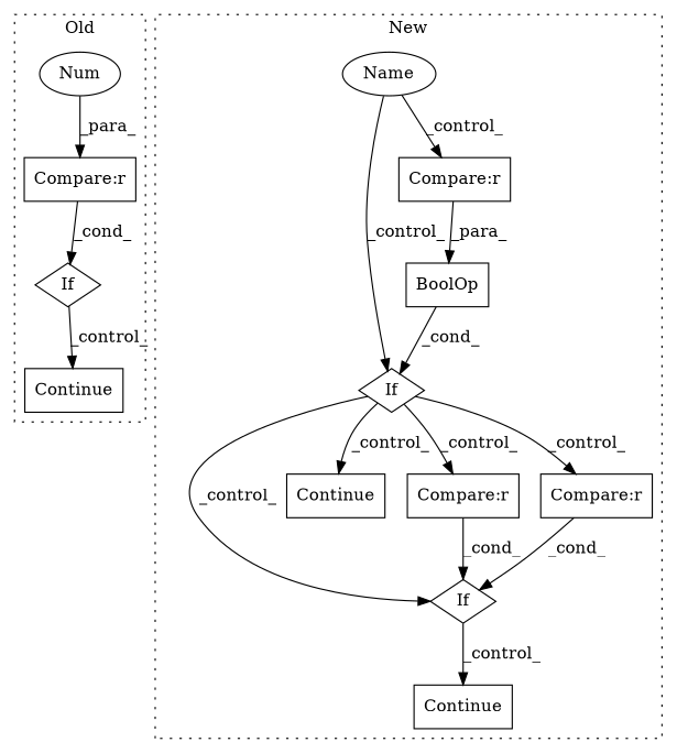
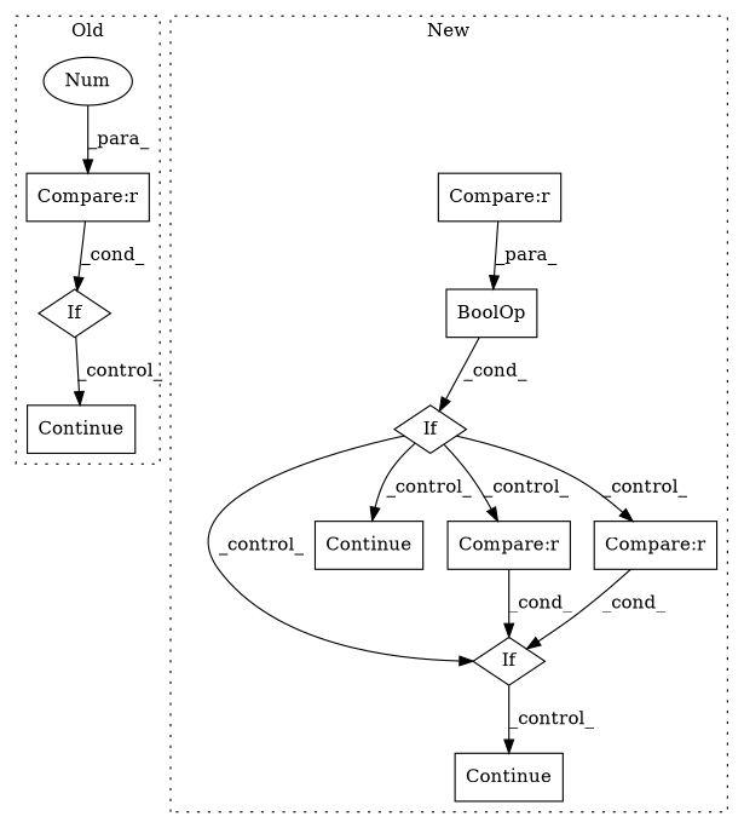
  digraph {
    node [a=40 l=8 shape=box]
    n1 [a=43 label=Continue s=2191]
    n2 [a=96 l=3 label=If s=2143 shape=diamond]
    n3 [l=11 label="Compare:r" s=2146]
    n4 [a=76 l=1 label=Num s=2156 shape=ellipse]
    n5 [a=72 l=119 label=BoolOp s=2510]
    n6 [a=96 l=3 label=If s=2507 shape=diamond]
    n7 [l=28 label="Compare:r" s=2528]
    n8 [a=43 label=Continue s=2808]
    n9 [a=96 l=3 label=If s=2668 shape=diamond]
    n10 [a=43 label=Continue s=2647]
    n11 [l=28 label="Compare:r" s=2689]
-   n12 [a=87 l=6 label=Name s=1990 shape=ellipse]
    n13 [l=38 label="Compare:r" s=2738]
    subgraph cluster_1 {
      label=Old
      style=dotted
      n1
      n2
      n3
      n4
    }
    subgraph cluster_2 {
      label=New
      style=dotted
      n5
      n6
      n7
      n8
      n9
      n10
      n11
-     n12
      n13
    }
    n2 -> n1 [label=_control_]
    n3 -> n2 [label=_cond_]
    n4 -> n3 [label=_para_]
    n5 -> n6 [label=_cond_]
    n6 -> n9 [label=_control_]
    n6 -> n10 [label=_control_]
    n6 -> n11 [label=_control_]
    n6 -> n13 [label=_control_]
    n7 -> n5 [label=_para_]
    n9 -> n8 [label=_control_]
    n11 -> n9 [label=_cond_]
-   n12 -> n6 [label=_control_]
-   n12 -> n7 [label=_control_]
    n13 -> n9 [label=_cond_]
  }
